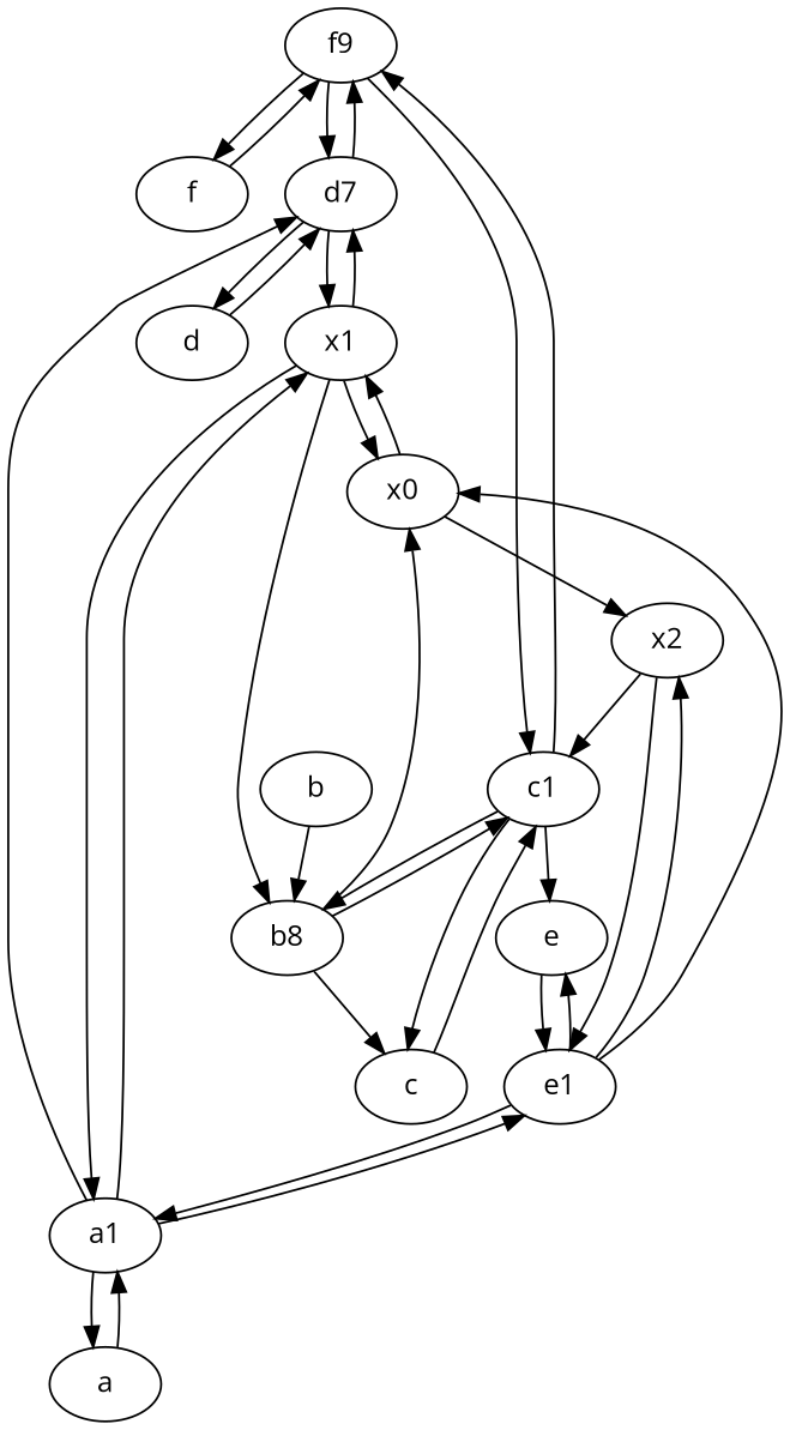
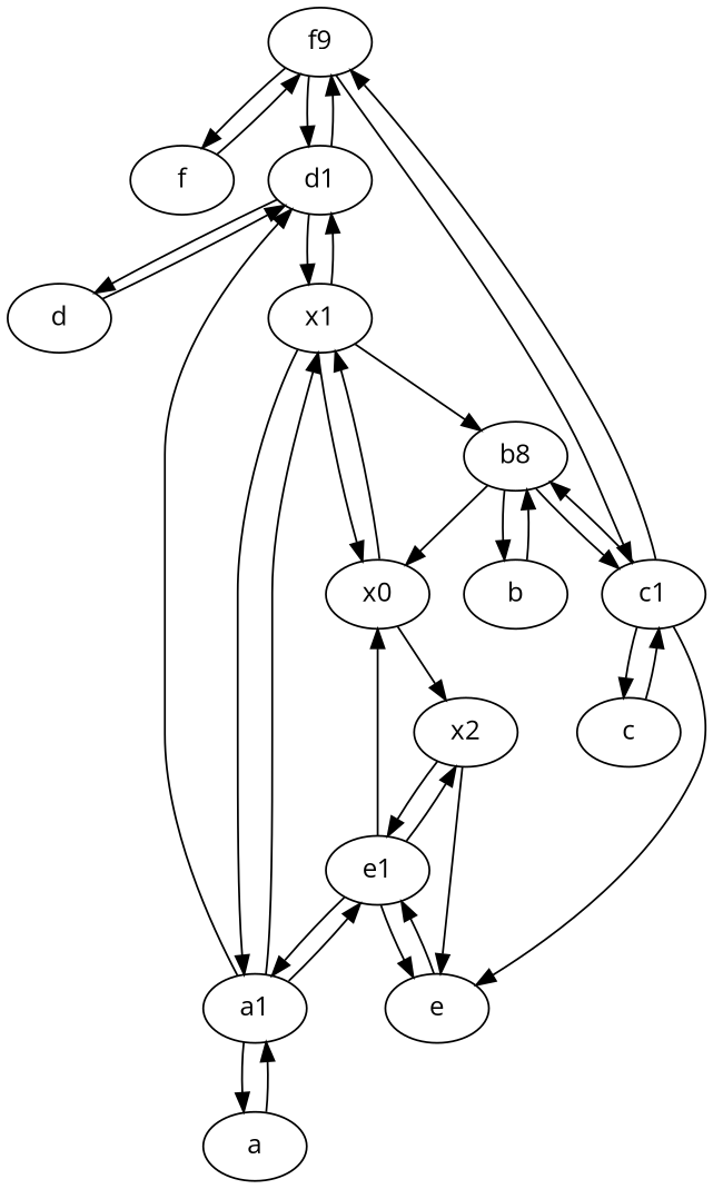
  digraph {
    fontname="Open Sans"
    node [fontname="Open Sans"]
    edge [fontname="Open Sans"]
    n1 [label=f9]
    f
-   d1 [label=d7]
+   d1
    c1
    a
    a1
    x1
    e1
    n9 [label=b8]
    x0
    d
    b
    x2
    c
    e
    n1 -> f
    n1 -> d1
    n1 -> c1
    f -> n1
    d1 -> n1
    d1 -> x1
    d1 -> d
    c1 -> n1
    c1 -> n9
    c1 -> c
    c1 -> e
    a -> a1
    a1 -> d1
    a1 -> a
    a1 -> x1
    a1 -> e1
    x1 -> d1
    x1 -> a1
    x1 -> n9
    x1 -> x0
    e1 -> a1
    e1 -> x0
    e1 -> x2
    e1 -> e
    n9 -> c1
    n9 -> x0
-   n9 -> c
+   n9 -> b
    x0 -> x1
    x0 -> x2
    d -> d1
    b -> n9
-   x2 -> c1
+   x2 -> e
    x2 -> e1
    c -> c1
    e -> e1
  }
